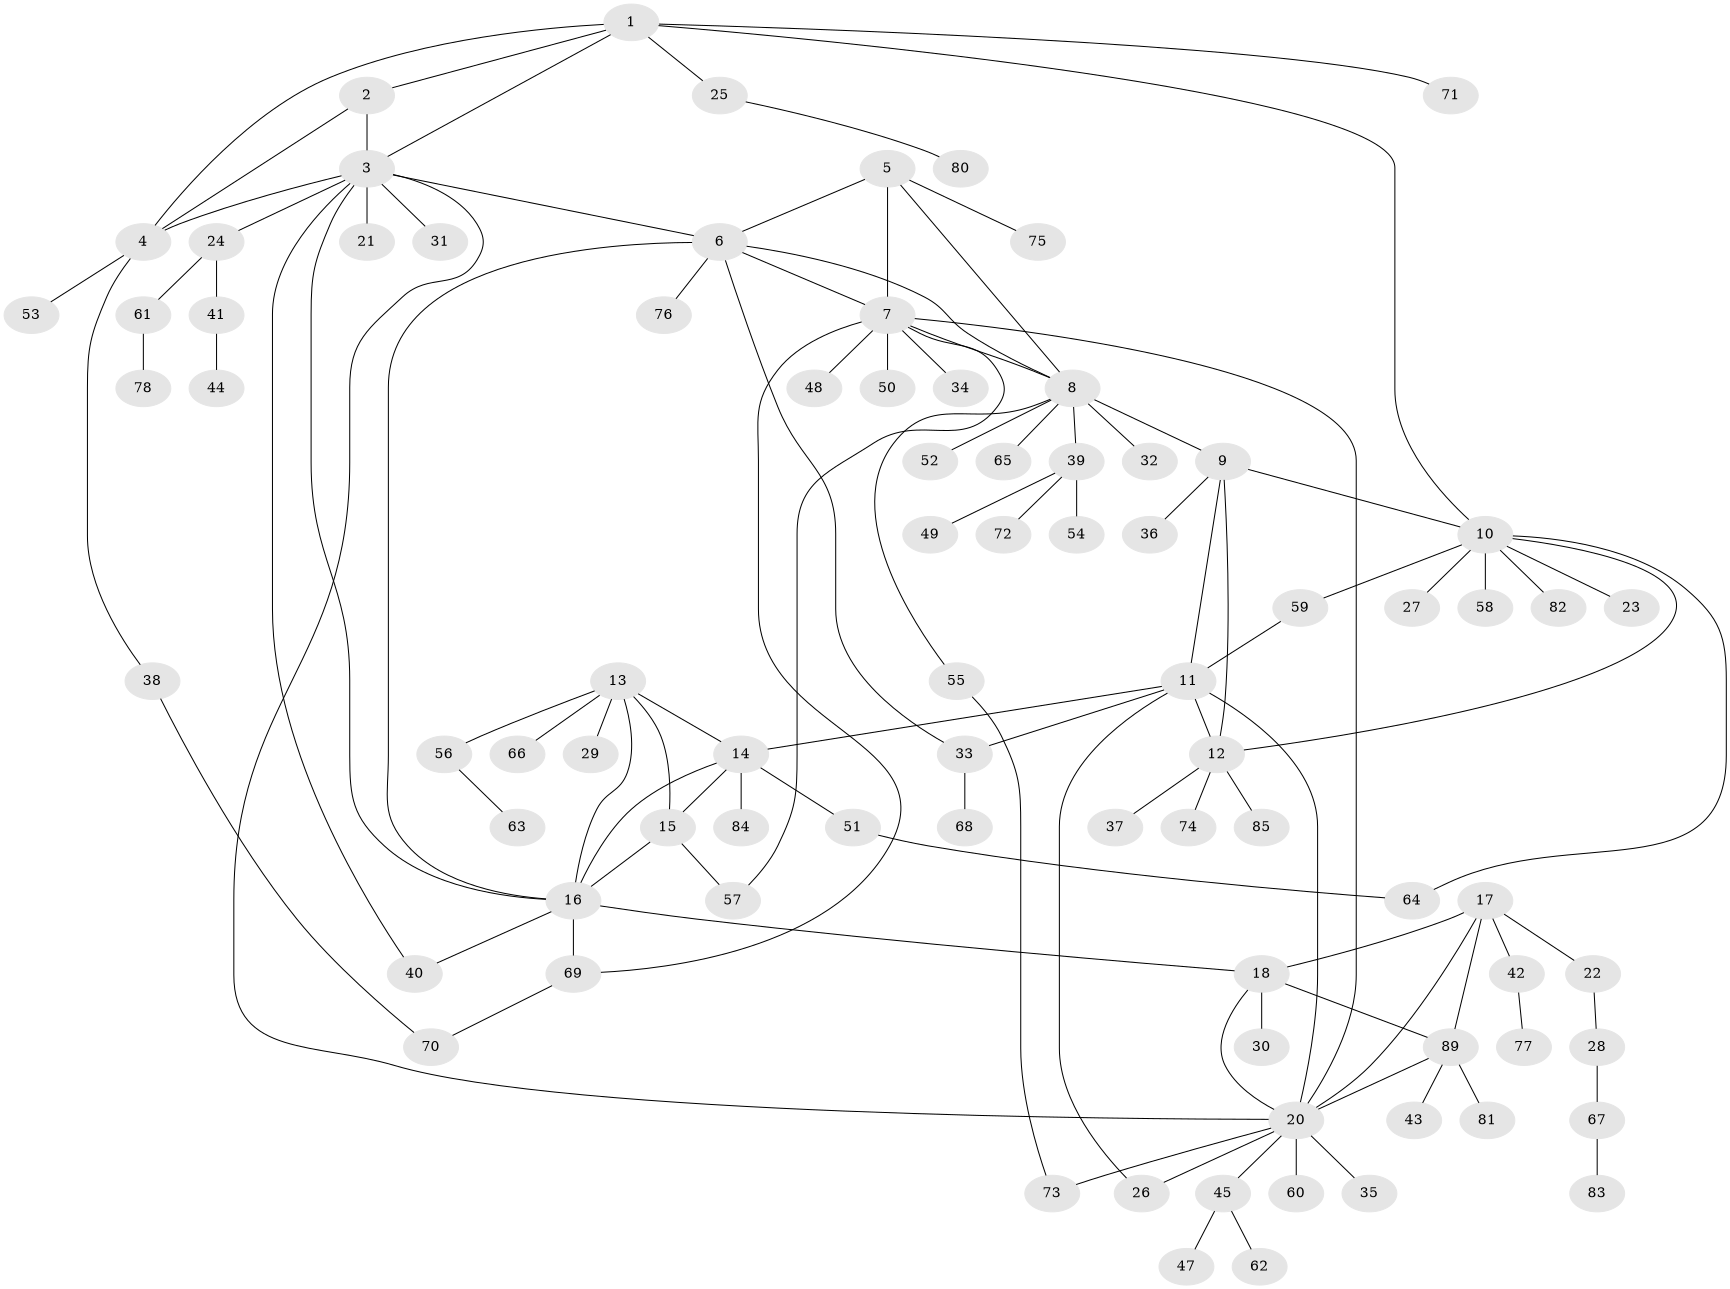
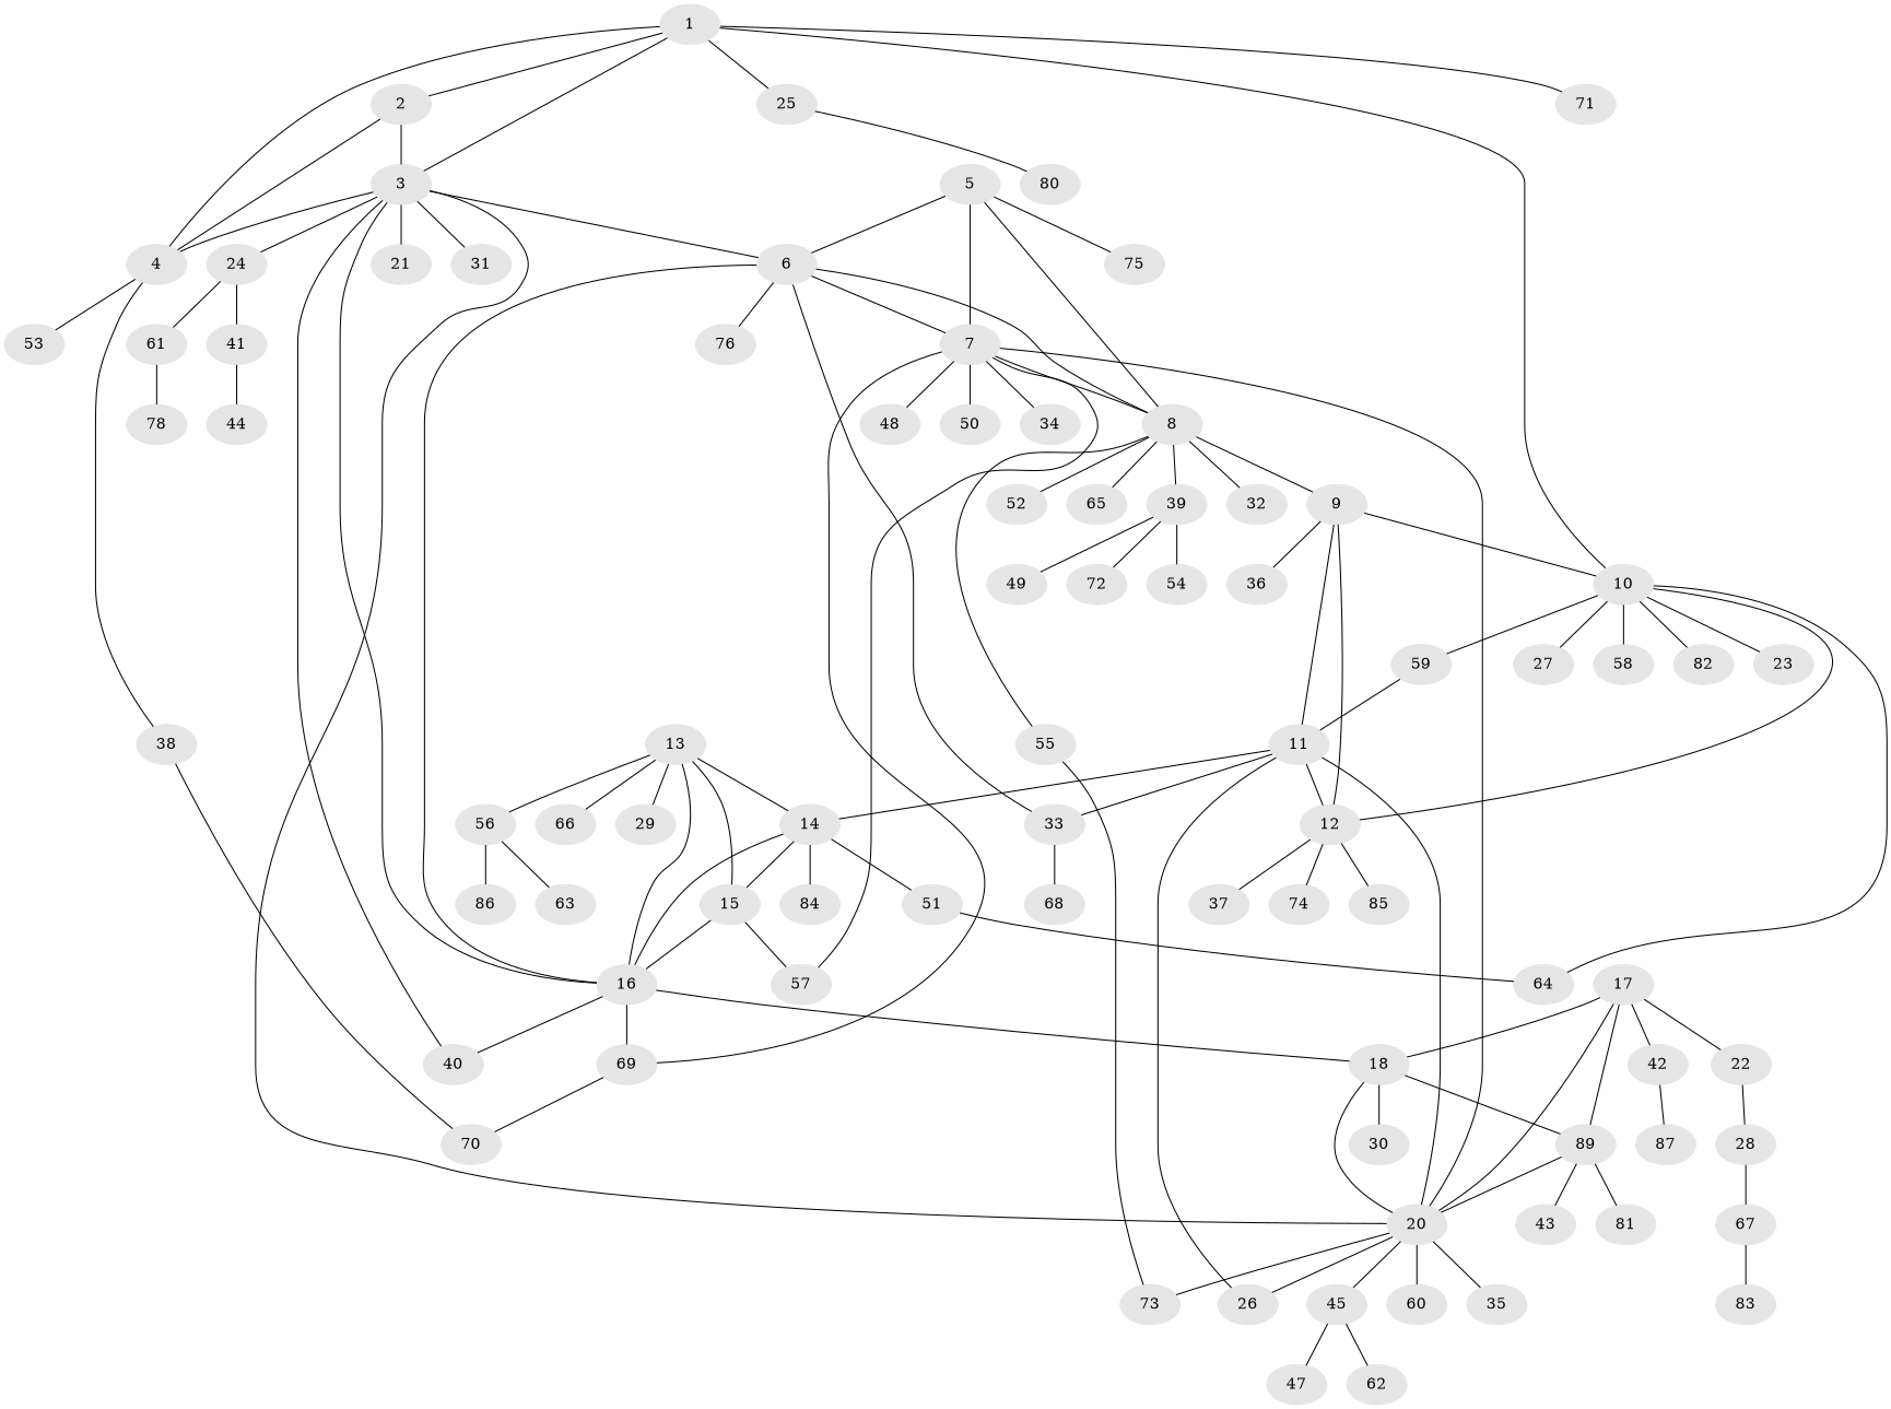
  graph {
    node [color=gray90 style=filled]
    1
    2
    3
    4
    10
    25
    71
    6
    16
    20
    21
    24
    31
    40
    38
    53
    12
    23
    27
    58
    59
    64
    82
    80
    7
    8
    33
    76
    69
    18
    26
    35
    45
    60
    73
    41
    61
    70
    5
    75
    34
    48
    50
    57
    9
    32
    39
    52
    55
    65
    68
    11
    36
    49
    54
    72
    14
    37
    74
    85
    15
    51
    84
    13
    29
    56
    66
    63
+   86
    n70 [label=89]
    30
    17
    22
    42
    43
    81
    28
-   77
+   77 [label=87]
    47
    62
    67
    44
    78
    83
    1 -- 2
    1 -- 3
    1 -- 4
    1 -- 10
    1 -- 25
    1 -- 71
    2 -- 3
    2 -- 4
    3 -- 4
    3 -- 6
    3 -- 16
    3 -- 20
    3 -- 21
    3 -- 24
    3 -- 31
    3 -- 40
    4 -- 38
    4 -- 53
    10 -- 12
    10 -- 23
    10 -- 27
    10 -- 58
    10 -- 59
    10 -- 64
    10 -- 82
    25 -- 80
    6 -- 16
    6 -- 7
    6 -- 8
    6 -- 33
    6 -- 76
    16 -- 40
    16 -- 69
    16 -- 18
    20 -- 26
    20 -- 35
    20 -- 45
    20 -- 60
    20 -- 73
    24 -- 41
    24 -- 61
    38 -- 70
    12 -- 37
    12 -- 74
    12 -- 85
    59 -- 11
    7 -- 20
    7 -- 8
    7 -- 69
    7 -- 34
    7 -- 48
    7 -- 50
    7 -- 57
    8 -- 9
    8 -- 32
    8 -- 39
    8 -- 52
    8 -- 55
    8 -- 65
    33 -- 68
    69 -- 70
    18 -- 20
    18 -- n70
    18 -- 30
    45 -- 47
    45 -- 62
    41 -- 44
    61 -- 78
    5 -- 6
    5 -- 7
    5 -- 8
    5 -- 75
    9 -- 10
    9 -- 12
    9 -- 11
    9 -- 36
    39 -- 49
    39 -- 54
    39 -- 72
    55 -- 73
    11 -- 20
    11 -- 12
    11 -- 33
    11 -- 26
    11 -- 14
    14 -- 16
    14 -- 15
    14 -- 51
    14 -- 84
    15 -- 16
    15 -- 57
    51 -- 64
    13 -- 16
    13 -- 14
    13 -- 15
    13 -- 29
    13 -- 56
    13 -- 66
    56 -- 63
+   56 -- 86
    n70 -- 20
    n70 -- 43
    n70 -- 81
    17 -- 20
    17 -- 18
    17 -- n70
    17 -- 22
    17 -- 42
    22 -- 28
    42 -- 77
    28 -- 67
    67 -- 83
  }
